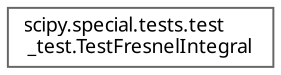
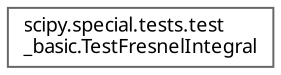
  digraph {
    rankdir=LR
    fontname="Noto Sans"
-   n1 [color=grey40 fillcolor=white fontname="Noto Sans" fontsize=10 height=0.2 label="scipy.special.tests.test\l_test.TestFresnelIntegral" shape=box style=filled width=0.4]
+   n1 [color=grey40 fillcolor=white fontname="Noto Sans" fontsize=10 height=0.2 label="scipy.special.tests.test\l_basic.TestFresnelIntegral" shape=box style=filled width=0.4]
  }
